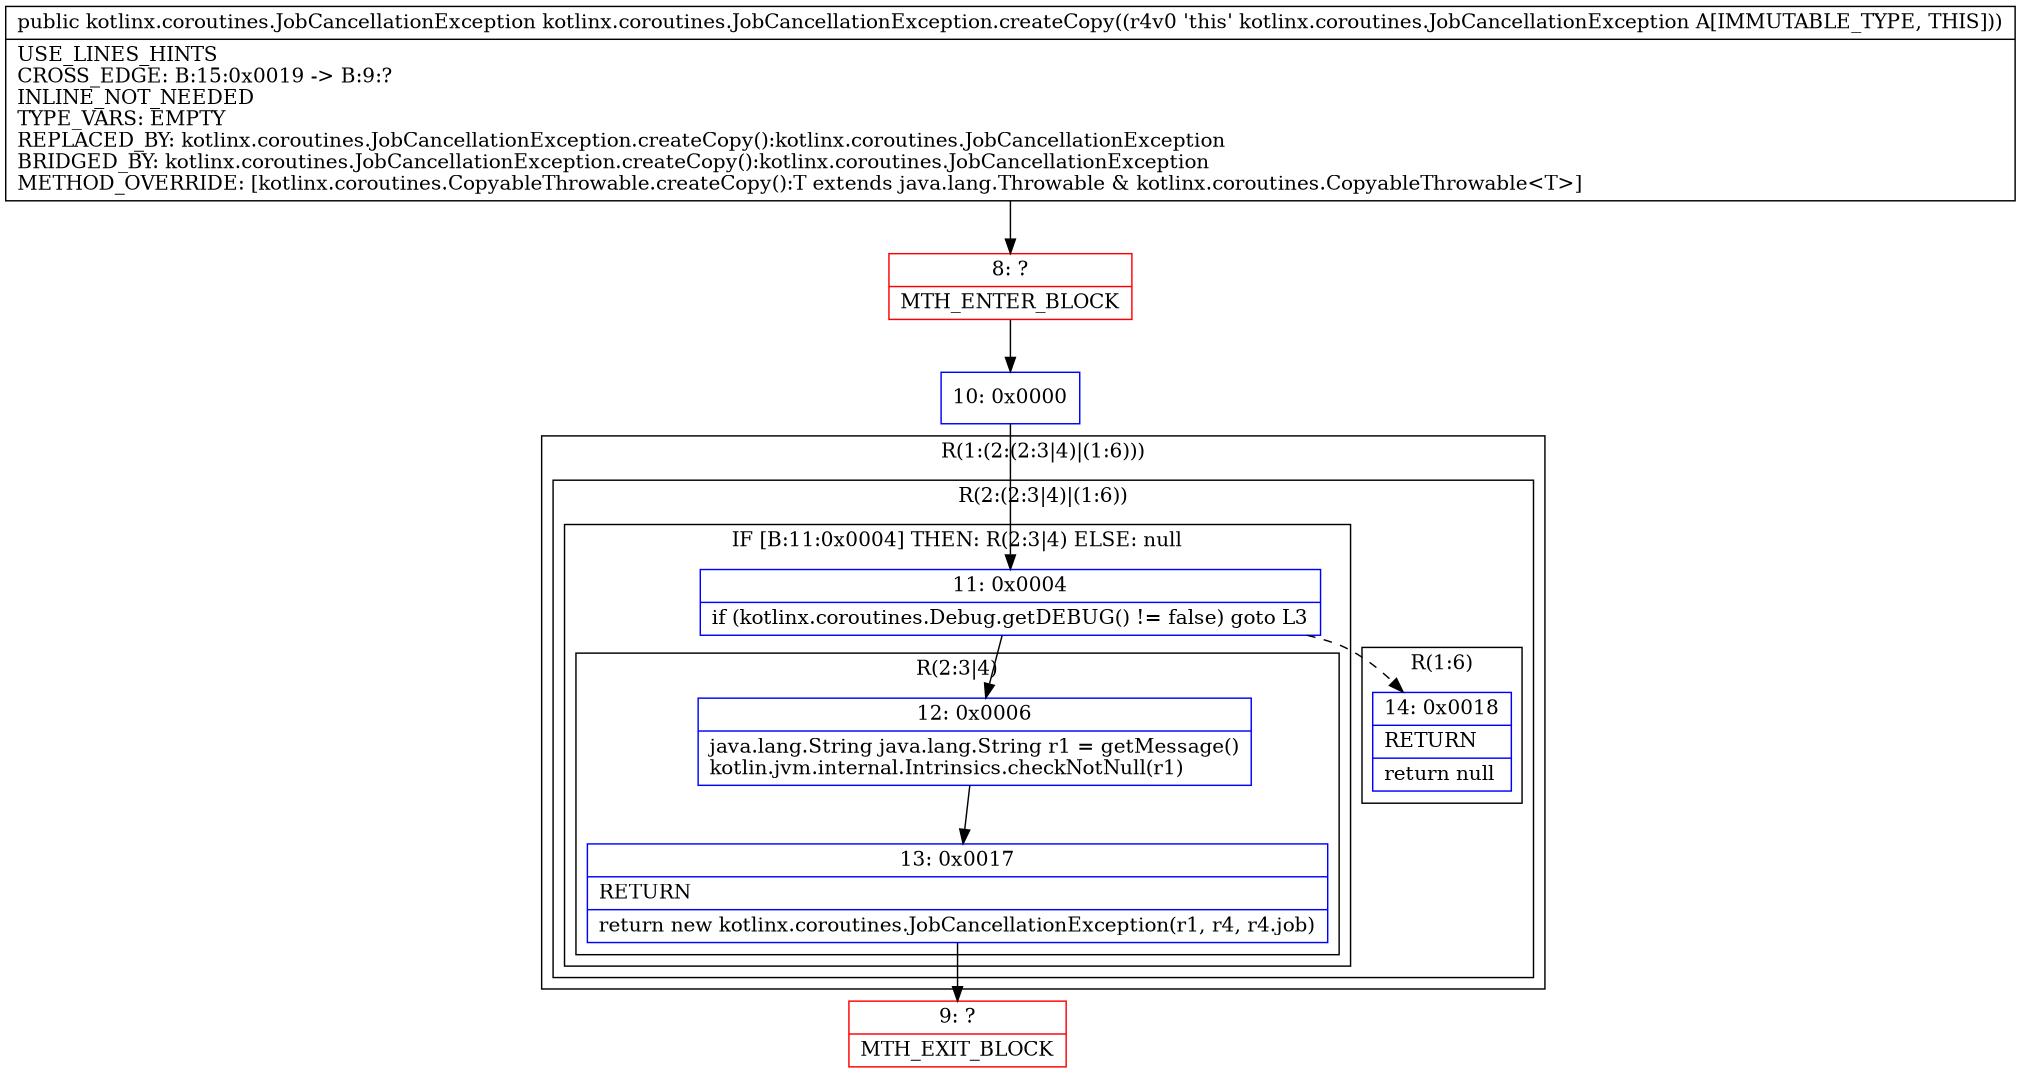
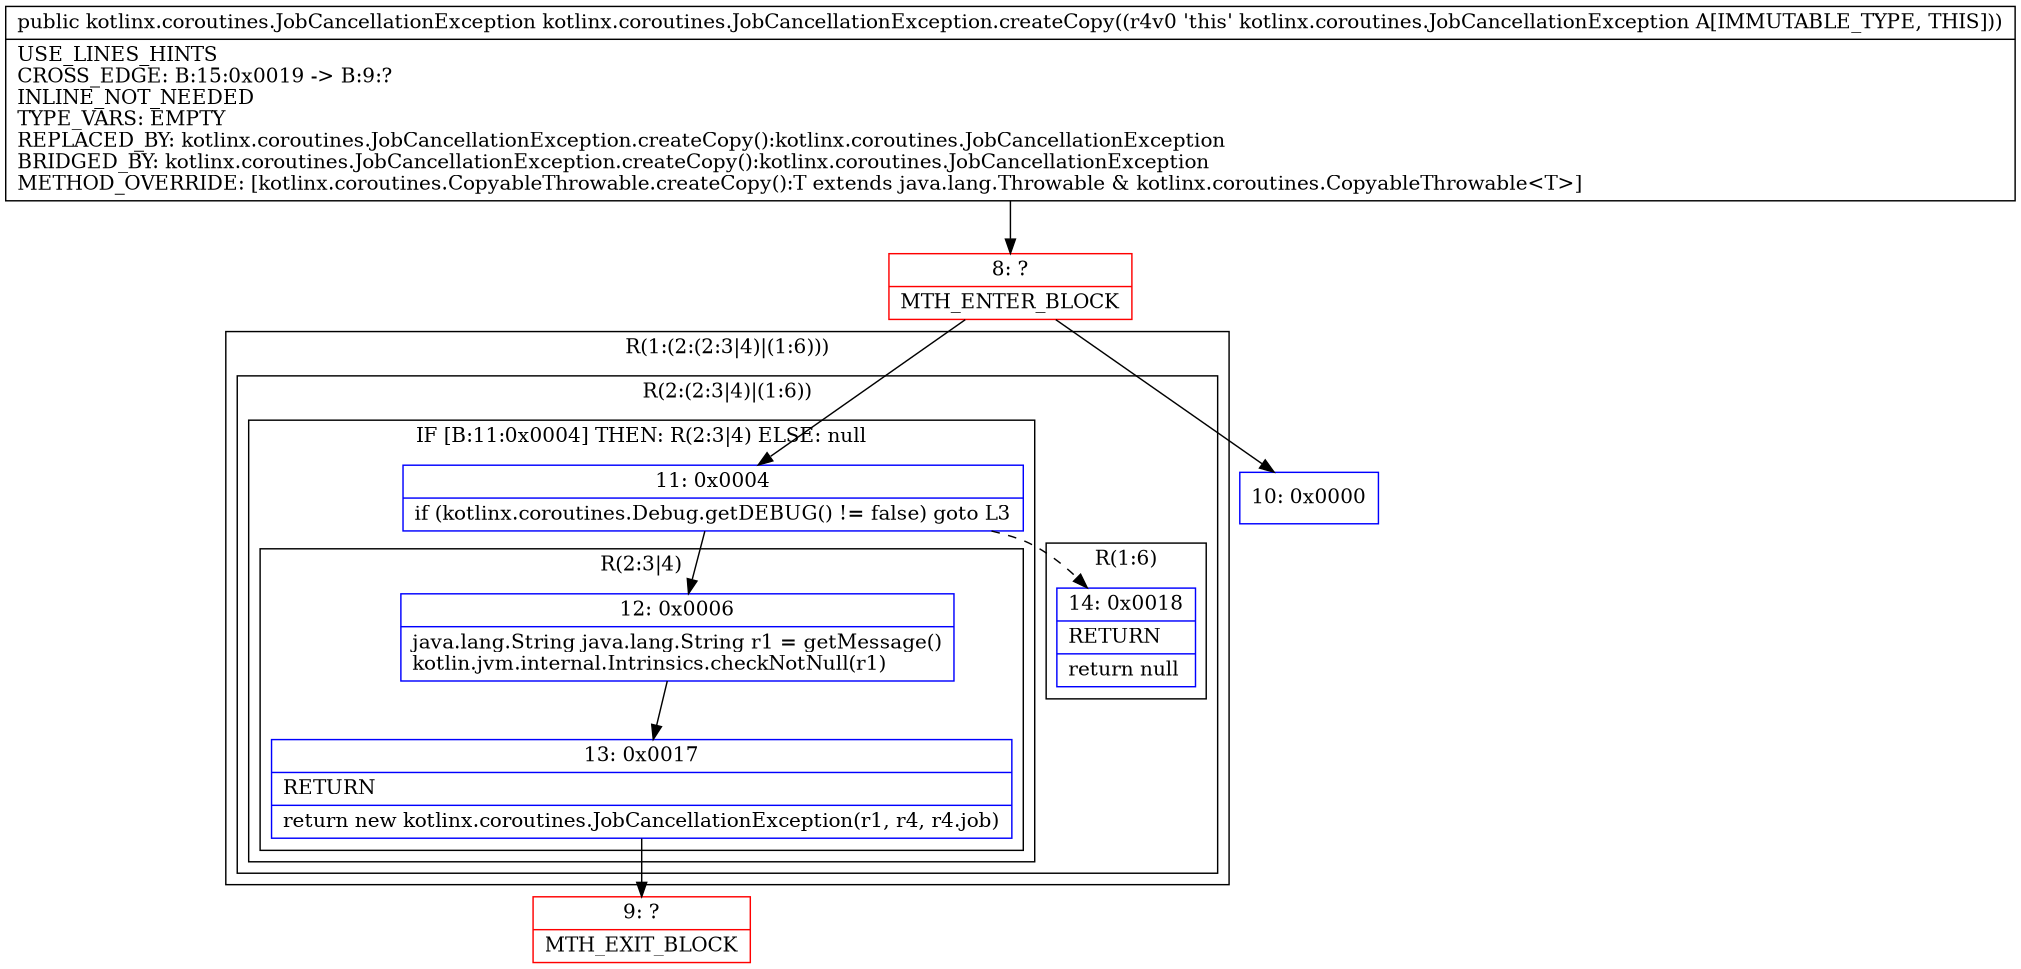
  digraph {
    node [color=blue shape=record]
    n1 [label="{12\:\ 0x0006|java.lang.String java.lang.String r1 = getMessage()\lkotlin.jvm.internal.Intrinsics.checkNotNull(r1)\l}"]
    n2 [label="{13\:\ 0x0017|RETURN\l|return new kotlinx.coroutines.JobCancellationException(r1, r4, r4.job)\l}"]
    n3 [label="{11\:\ 0x0004|if (kotlinx.coroutines.Debug.getDEBUG() != false) goto L3\l}"]
    n4 [label="{14\:\ 0x0018|RETURN\l|return null\l}"]
    n5 [color=red label="{9\:\ ?|MTH_EXIT_BLOCK\l}"]
    n6 [color=red label="{8\:\ ?|MTH_ENTER_BLOCK\l}"]
    n7 [label="{10\:\ 0x0000}"]
    n8 [label="{public kotlinx.coroutines.JobCancellationException kotlinx.coroutines.JobCancellationException.createCopy((r4v0 'this' kotlinx.coroutines.JobCancellationException A[IMMUTABLE_TYPE, THIS]))  | USE_LINES_HINTS\lCROSS_EDGE: B:15:0x0019 \-\> B:9:?\lINLINE_NOT_NEEDED\lTYPE_VARS: EMPTY\lREPLACED_BY: kotlinx.coroutines.JobCancellationException.createCopy():kotlinx.coroutines.JobCancellationException\lBRIDGED_BY: kotlinx.coroutines.JobCancellationException.createCopy():kotlinx.coroutines.JobCancellationException\lMETHOD_OVERRIDE: [kotlinx.coroutines.CopyableThrowable.createCopy():T extends java.lang.Throwable & kotlinx.coroutines.CopyableThrowable\<T\>]\l}" color=""]
    subgraph cluster_1 {
      label="R(1:(2:(2:3|4)|(1:6)))"
      subgraph cluster_2 {
        label="R(2:(2:3|4)|(1:6))"
        subgraph cluster_3 {
          label="IF [B:11:0x0004] THEN: R(2:3|4) ELSE: null"
          n3
          subgraph cluster_4 {
            label="R(2:3|4)"
            n1
            n2
          }
        }
        subgraph cluster_5 {
          label="R(1:6)"
          n4
        }
      }
    }
    n1 -> n2
    n2 -> n5
    n3 -> n1
    n3 -> n4 [style=dashed]
    n6 -> n7
-   n7 -> n3
+   n6 -> n3
    n8 -> n6
  }
